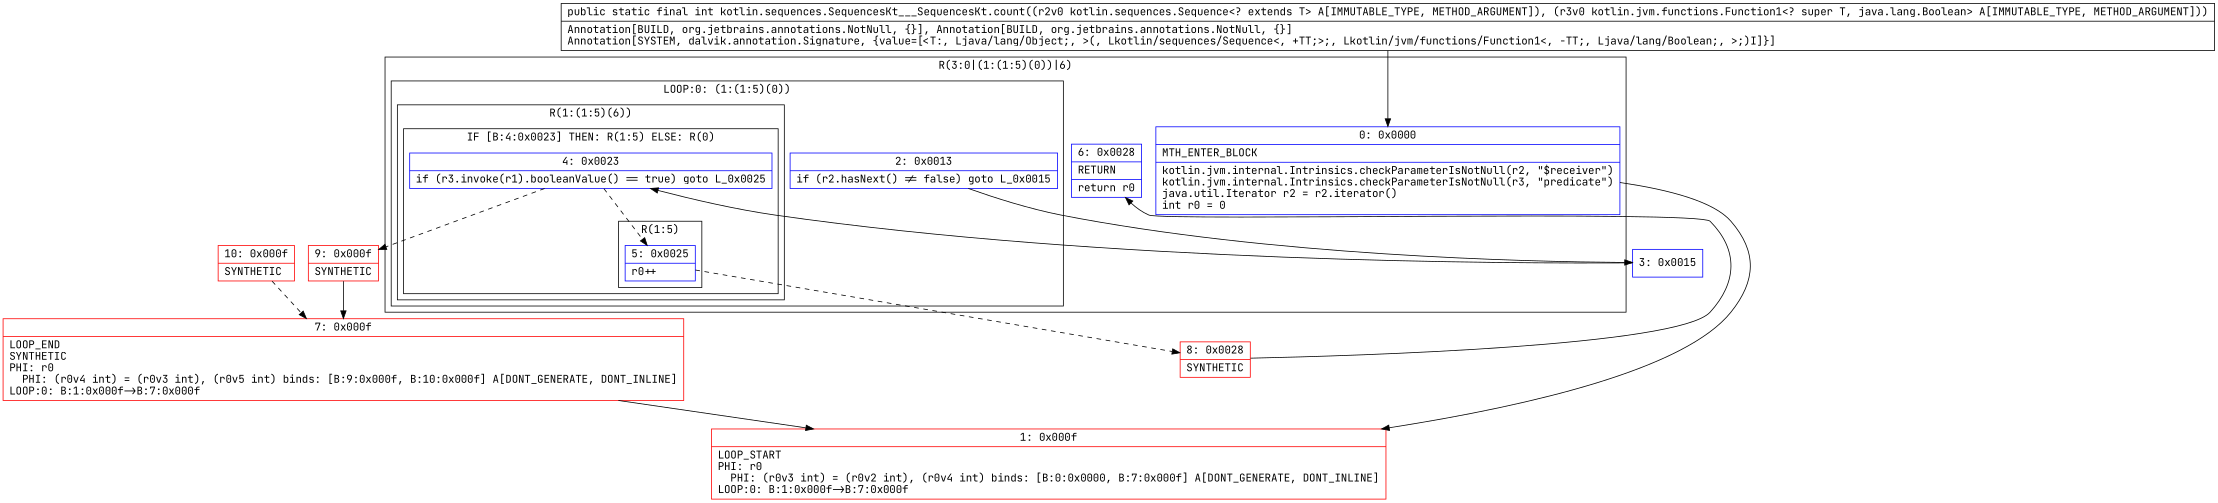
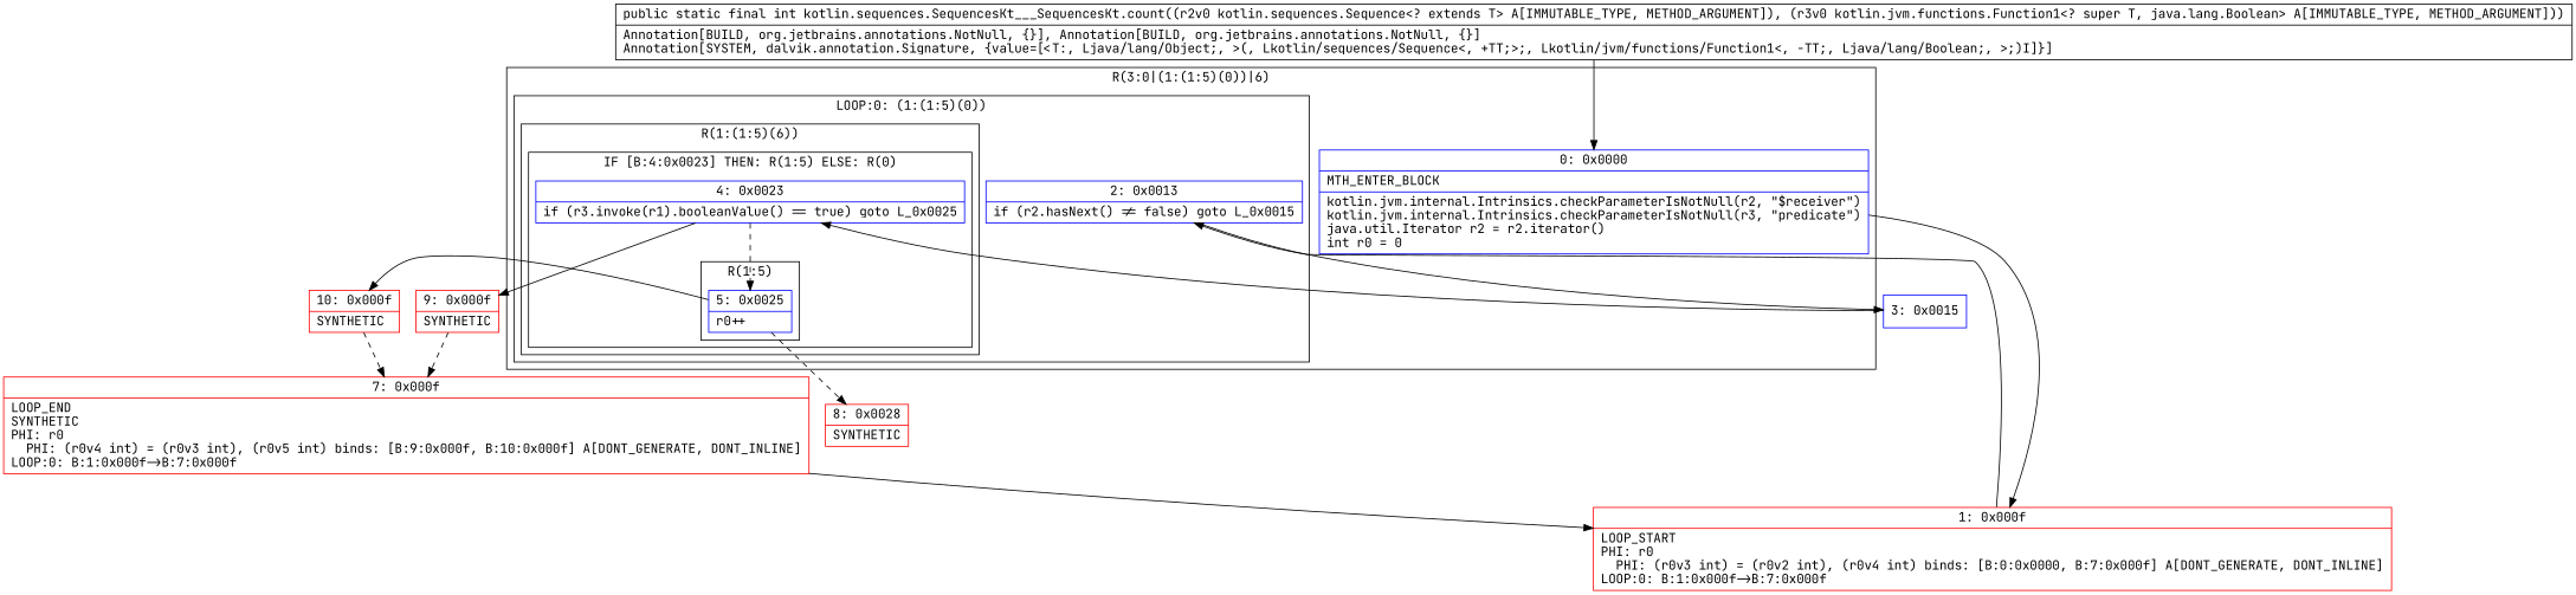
  digraph {
    fontname="JetBrains Mono"
    node [color=blue fontname="JetBrains Mono" shape=record]
    edge [fontname="JetBrains Mono"]
    n1 [label="{5\:\ 0x0025|r0++\l}"]
    n2 [label="{4\:\ 0x0023|if (r3.invoke(r1).booleanValue() == true) goto L_0x0025\l}"]
    n3 [label="{2\:\ 0x0013|if (r2.hasNext() != false) goto L_0x0015\l}"]
    n4 [label="{0\:\ 0x0000|MTH_ENTER_BLOCK\l|kotlin.jvm.internal.Intrinsics.checkParameterIsNotNull(r2, \"$receiver\")\lkotlin.jvm.internal.Intrinsics.checkParameterIsNotNull(r3, \"predicate\")\ljava.util.Iterator r2 = r2.iterator()\lint r0 = 0\l}"]
-   n5 [label="{6\:\ 0x0028|RETURN\l|return r0\l}"]
    n6 [color=red label="{8\:\ 0x0028|SYNTHETIC\l}"]
    n7 [color=red label="{10\:\ 0x000f|SYNTHETIC\l}"]
    n8 [color=red label="{9\:\ 0x000f|SYNTHETIC\l}"]
    n9 [label="{3\:\ 0x0015}"]
    n10 [color=red label="{1\:\ 0x000f|LOOP_START\lPHI: r0 \l  PHI: (r0v3 int) = (r0v2 int), (r0v4 int) binds: [B:0:0x0000, B:7:0x000f] A[DONT_GENERATE, DONT_INLINE]\lLOOP:0: B:1:0x000f\-\>B:7:0x000f\l}"]
    n11 [color=red label="{7\:\ 0x000f|LOOP_END\lSYNTHETIC\lPHI: r0 \l  PHI: (r0v4 int) = (r0v3 int), (r0v5 int) binds: [B:9:0x000f, B:10:0x000f] A[DONT_GENERATE, DONT_INLINE]\lLOOP:0: B:1:0x000f\-\>B:7:0x000f\l}"]
    n12 [label="{public static final int kotlin.sequences.SequencesKt___SequencesKt.count((r2v0 kotlin.sequences.Sequence\<? extends T\> A[IMMUTABLE_TYPE, METHOD_ARGUMENT]), (r3v0 kotlin.jvm.functions.Function1\<? super T, java.lang.Boolean\> A[IMMUTABLE_TYPE, METHOD_ARGUMENT]))  | Annotation[BUILD, org.jetbrains.annotations.NotNull, \{\}], Annotation[BUILD, org.jetbrains.annotations.NotNull, \{\}]\lAnnotation[SYSTEM, dalvik.annotation.Signature, \{value=[\<T:, Ljava\/lang\/Object;, \>(, Lkotlin\/sequences\/Sequence\<, +TT;\>;, Lkotlin\/jvm\/functions\/Function1\<, \-TT;, Ljava\/lang\/Boolean;, \>;)I]\}]\l}" color=""]
    subgraph cluster_1 {
      label="R(3:0|(1:(1:5)(0))|6)"
      n4
-     n5
      subgraph cluster_2 {
        label="LOOP:0: (1:(1:5)(0))"
        n3
        subgraph cluster_3 {
          label="R(1:(1:5)(6))"
          subgraph cluster_4 {
            label="IF [B:4:0x0023] THEN: R(1:5) ELSE: R(0)"
            n2
            subgraph cluster_5 {
              label="R(1:5)"
              n1
            }
            subgraph cluster_6 {
              label="R(0)"
            }
          }
        }
      }
    }
    n1 -> n6 [style=dashed]
+   n1 -> n7
    n2 -> n1 [style=dashed]
-   n2 -> n8 [style=dashed]
+   n2 -> n8 [style=solid]
    n3 -> n9
    n4 -> n10
-   n6 -> n5
    n7 -> n11 [style=dashed]
-   n8 -> n11
+   n8 -> n11 [style=dashed]
    n9 -> n2
+   n10 -> n3
    n11 -> n10
    n12 -> n4
  }
